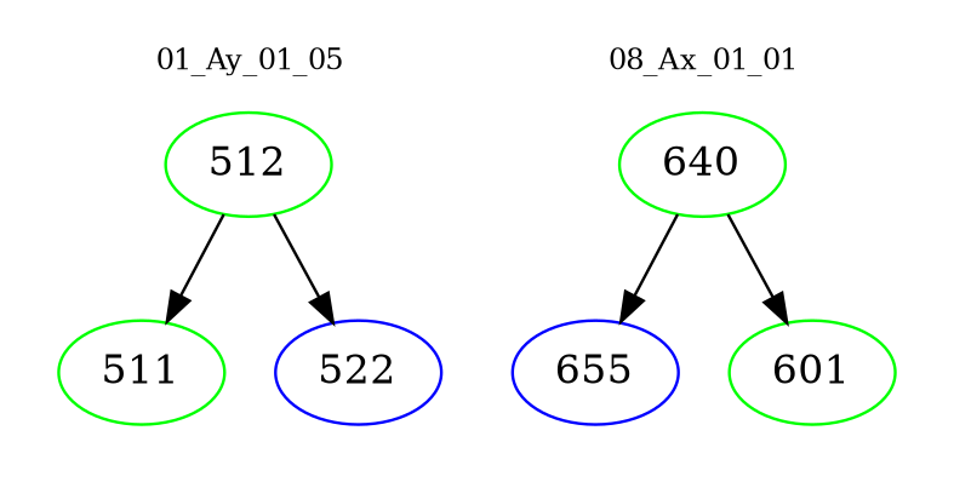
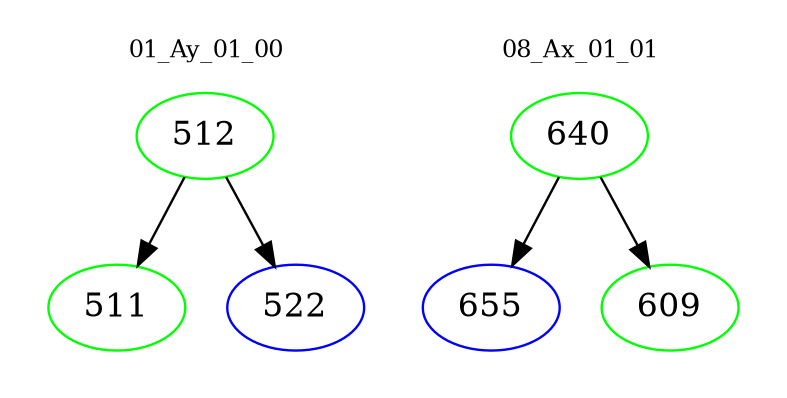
  digraph {
    node [color=green]
    edge [color=black]
    n1 [label=512]
    n2 [label=511]
    n3 [color=blue label=522]
    n4 [label=640]
    n5 [color=blue label=655]
-   n6 [label=601]
+   n6 [label=609]
    subgraph cluster_1 {
      color=white
      fontsize=10
-     label="01_Ay_01_05"
+     label="01_Ay_01_00"
      n1
      n2
      n3
    }
    subgraph cluster_2 {
      color=white
      fontsize=10
      label="08_Ax_01_01"
      n4
      n5
      n6
    }
    n1 -> n2
    n1 -> n3
    n4 -> n5
    n4 -> n6
  }
